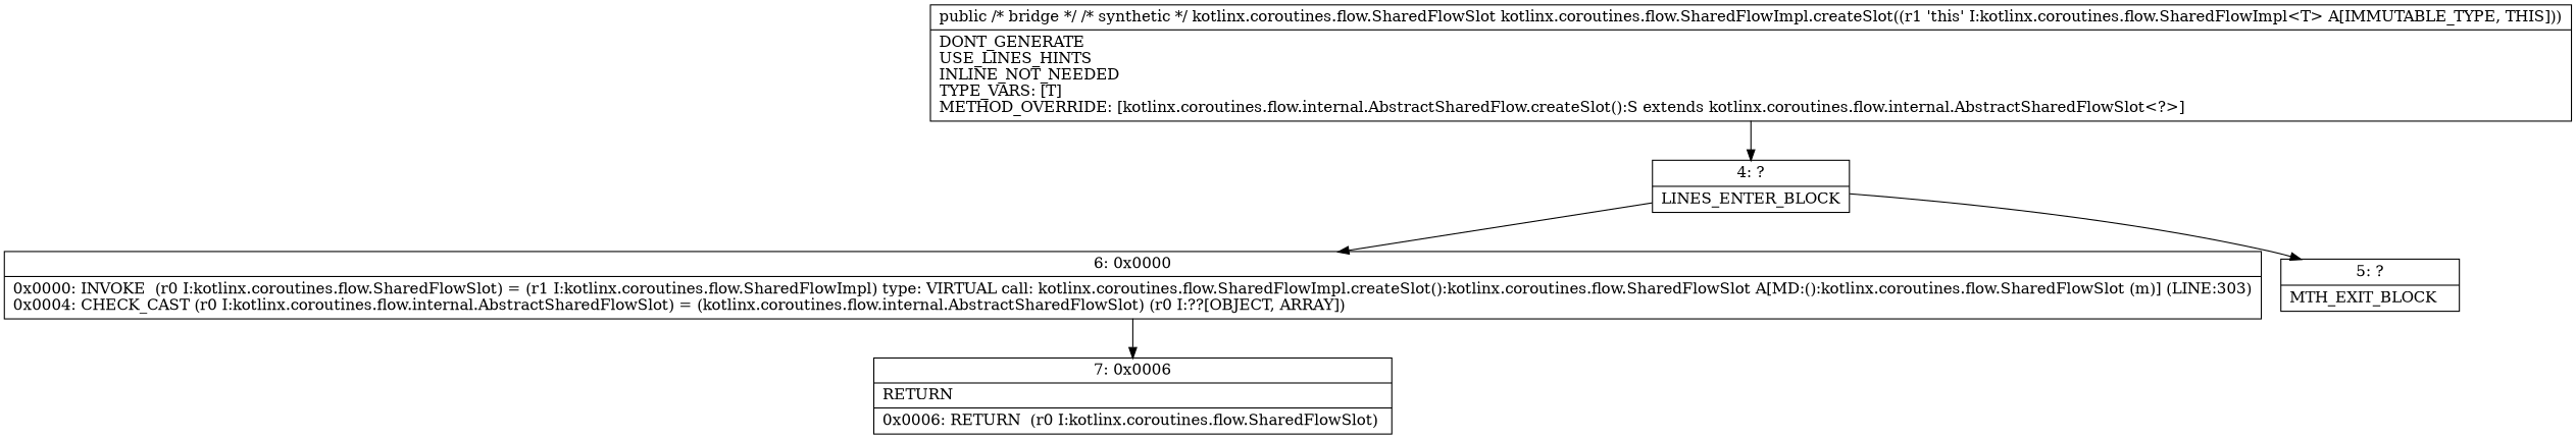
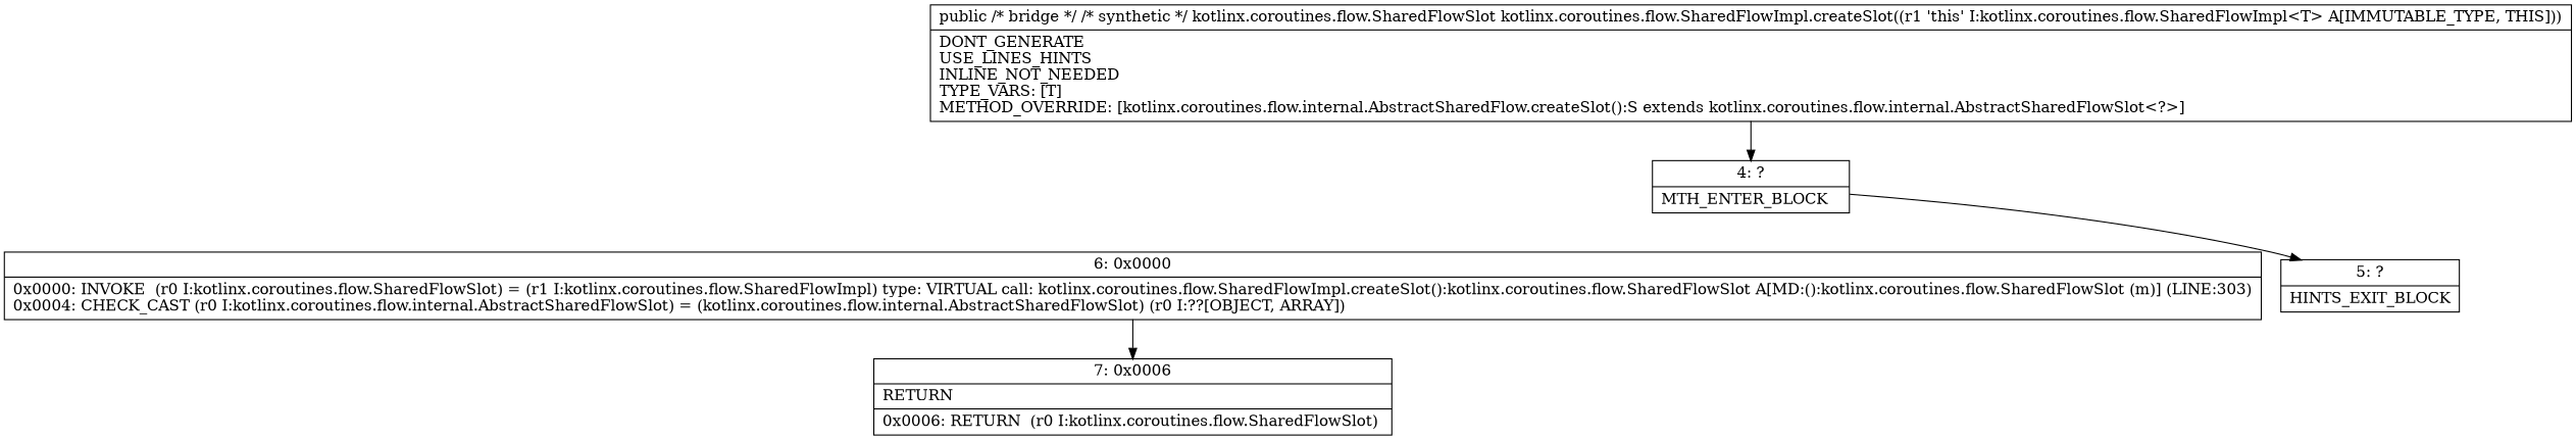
  digraph {
    node [shape=record]
-   n1 [label="{4\:\ ?|LINES_ENTER_BLOCK\l}"]
+   n1 [label="{4\:\ ?|MTH_ENTER_BLOCK\l}"]
    n2 [label="{6\:\ 0x0000|0x0000: INVOKE  (r0 I:kotlinx.coroutines.flow.SharedFlowSlot) = (r1 I:kotlinx.coroutines.flow.SharedFlowImpl) type: VIRTUAL call: kotlinx.coroutines.flow.SharedFlowImpl.createSlot():kotlinx.coroutines.flow.SharedFlowSlot A[MD:():kotlinx.coroutines.flow.SharedFlowSlot (m)] (LINE:303)\l0x0004: CHECK_CAST (r0 I:kotlinx.coroutines.flow.internal.AbstractSharedFlowSlot) = (kotlinx.coroutines.flow.internal.AbstractSharedFlowSlot) (r0 I:??[OBJECT, ARRAY]) \l}"]
-   n3 [label="{5\:\ ?|MTH_EXIT_BLOCK\l}"]
+   n3 [label="{5\:\ ?|HINTS_EXIT_BLOCK\l}"]
    n4 [label="{7\:\ 0x0006|RETURN\l|0x0006: RETURN  (r0 I:kotlinx.coroutines.flow.SharedFlowSlot) \l}"]
    n5 [label="{public \/* bridge *\/ \/* synthetic *\/ kotlinx.coroutines.flow.SharedFlowSlot kotlinx.coroutines.flow.SharedFlowImpl.createSlot((r1 'this' I:kotlinx.coroutines.flow.SharedFlowImpl\<T\> A[IMMUTABLE_TYPE, THIS]))  | DONT_GENERATE\lUSE_LINES_HINTS\lINLINE_NOT_NEEDED\lTYPE_VARS: [T]\lMETHOD_OVERRIDE: [kotlinx.coroutines.flow.internal.AbstractSharedFlow.createSlot():S extends kotlinx.coroutines.flow.internal.AbstractSharedFlowSlot\<?\>]\l}"]
-   n1 -> n2
    n1 -> n3
    n2 -> n4
    n5 -> n1
  }
